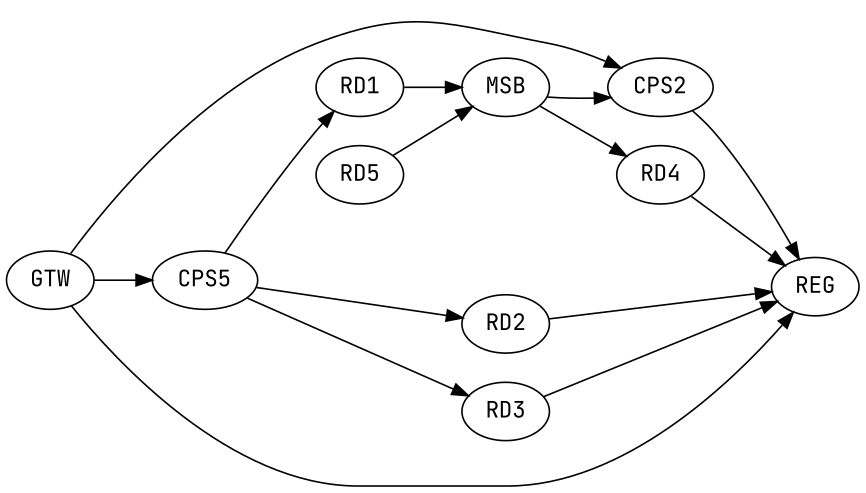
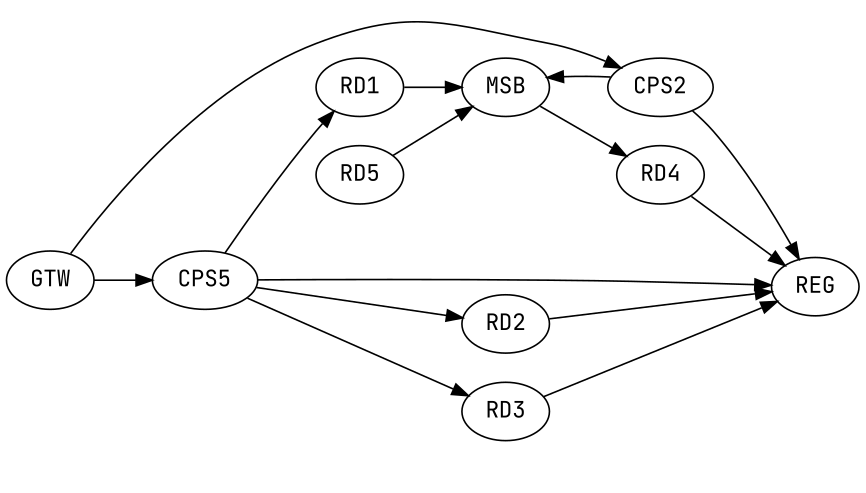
  strict digraph {
    fontname="JetBrains Mono"
    rankdir=LR
    node [fontname="JetBrains Mono"]
    edge [fontname="JetBrains Mono"]
    n1 [label=RD1]
    n2 [label=MSB]
    n3 [label=RD4]
    n4 [label=RD2]
    n5 [label=REG]
    n6 [label=RD3]
    n7 [label=RD5]
    n8 [label=CPS5]
    n9 [label=CPS2]
    n10 [label=GTW]
    n1 -> n2
    n2 -> n3
    n3 -> n5
    n4 -> n5
    n6 -> n5
    n7 -> n2
    n8 -> n1
    n8 -> n4
-   n10 -> n5
+   n8 -> n5
    n8 -> n6
-   n2 -> n9
+   n9 -> n2
    n9 -> n5
    n10 -> n8
    n10 -> n9
  }
